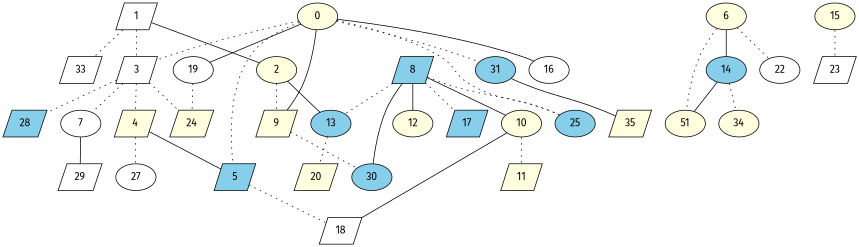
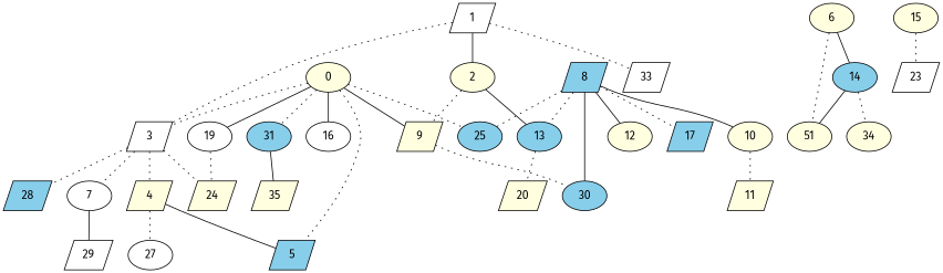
  graph {
    fontname="Fira Sans"
    node [fillcolor=lightyellow fontname="Fira Sans" shape=ellipse style=filled]
    edge [fontname="Fira Sans" style=dotted]
    3 [fillcolor=white shape=parallelogram]
    0
    5 [fillcolor=skyblue shape=parallelogram]
    9 [shape=parallelogram]
    16 [fillcolor=white]
    19 [fillcolor=white]
    25 [fillcolor=skyblue]
    31 [fillcolor=skyblue]
    4 [shape=parallelogram]
    7 [fillcolor=white]
    24 [shape=parallelogram]
    28 [fillcolor=skyblue shape=parallelogram]
-   18 [fillcolor=white shape=parallelogram]
    30 [fillcolor=skyblue]
    35 [shape=parallelogram]
    1 [fillcolor=white shape=parallelogram]
    2
    33 [fillcolor=white shape=parallelogram]
    13 [fillcolor=skyblue]
    20 [shape=parallelogram]
    27 [fillcolor=white]
    29 [fillcolor=white shape=parallelogram]
    14 [fillcolor=skyblue]
    6
    n25 [label=51]
-   22 [fillcolor=white]
    34
    8 [fillcolor=skyblue shape=parallelogram]
    10
    12
    17 [fillcolor=skyblue shape=parallelogram]
    11 [shape=parallelogram]
    23 [fillcolor=white shape=parallelogram]
    15
    3 -- 4
    3 -- 7
    3 -- 24
    3 -- 28
    0 -- 3
    0 -- 5
    0 -- 9 [style=solid]
    0 -- 16 [style=solid]
    0 -- 19 [style=solid]
    0 -- 25
    0 -- 31
-   5 -- 18
    9 -- 30
    19 -- 24
    31 -- 35 [style=solid]
    4 -- 5 [style=solid]
    4 -- 27
    7 -- 29 [style=solid]
    1 -- 3
    1 -- 2 [style=solid]
    1 -- 33
    2 -- 9
    2 -- 13 [style=solid]
    13 -- 20
    14 -- n25 [style=solid]
    14 -- 34
    6 -- 14 [style=solid]
    6 -- n25
-   6 -- 22
    8 -- 25
    8 -- 30 [style=solid]
    8 -- 13
    8 -- 10 [style=solid]
    8 -- 12 [style=solid]
    8 -- 17
-   10 -- 18 [style=solid]
    10 -- 11
    15 -- 23
  }
